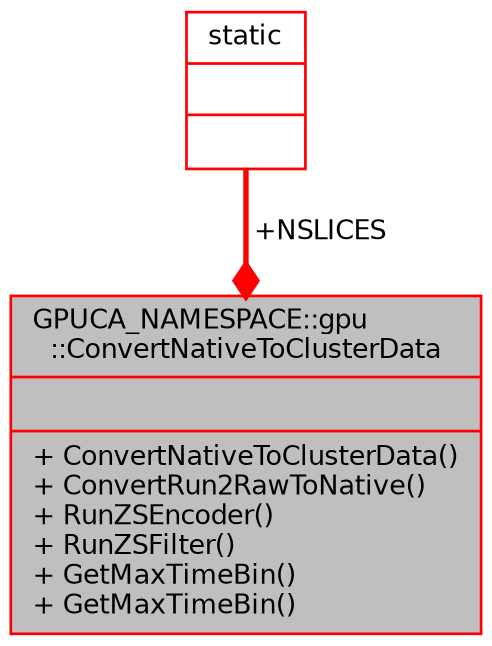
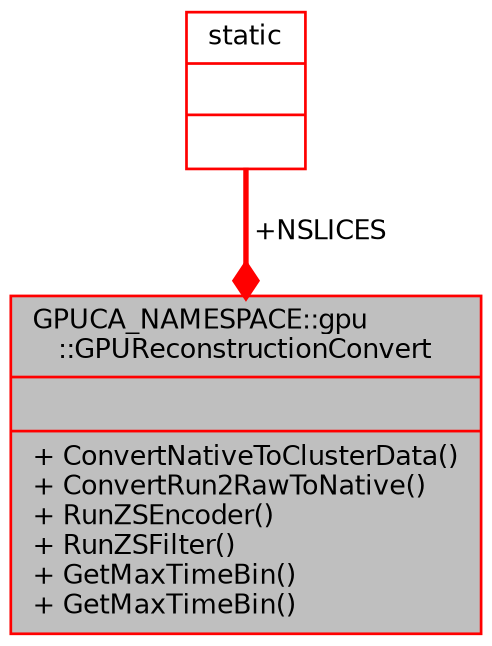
  digraph {
    node [color=red fontname=Helvetica fontsize=10 shape=record]
-   n1 [fillcolor=grey75 fontcolor=black height=0.2 label="{GPUCA_NAMESPACE::gpu\l::ConvertNativeToClusterData\n||+ ConvertNativeToClusterData()\l+ ConvertRun2RawToNative()\l+ RunZSEncoder()\l+ RunZSFilter()\l+ GetMaxTimeBin()\l+ GetMaxTimeBin()\l}" style=filled width=0.4]
+   n1 [fillcolor=grey75 fontcolor=black height=0.2 label="{GPUCA_NAMESPACE::gpu\l::GPUReconstructionConvert\n||+ ConvertNativeToClusterData()\l+ ConvertRun2RawToNative()\l+ RunZSEncoder()\l+ RunZSFilter()\l+ GetMaxTimeBin()\l+ GetMaxTimeBin()\l}" style=filled width=0.4]
    n2 [height=0.2 label="{static\n||}" width=0.4]
    n2 -> n1 [arrowhead=diamond color=red fontname=Helvetica fontsize=10 label=" +NSLICES" labelfontname=Helvetica labelfontsize=10 style=bold]
  }
